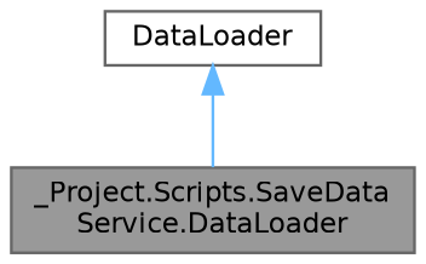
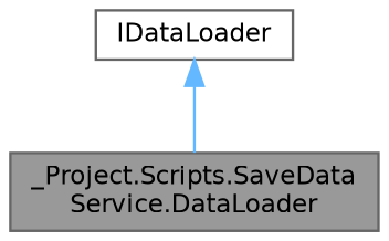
  digraph {
    node [color=gray40 fontname=Helvetica fontsize=10 shape=box style=filled]
    n1 [fillcolor=grey60 fontcolor=black height=0.2 label="_Project.Scripts.SaveData\lService.DataLoader" width=0.4]
-   n2 [fillcolor=white height=0.2 label=DataLoader width=0.4]
+   n2 [fillcolor=white height=0.2 label=IDataLoader width=0.4]
    n2 -> n1 [color=steelblue1 dir=back fontname=Helvetica fontsize=10 labelfontname=Helvetica labelfontsize=10 style=solid]
  }
